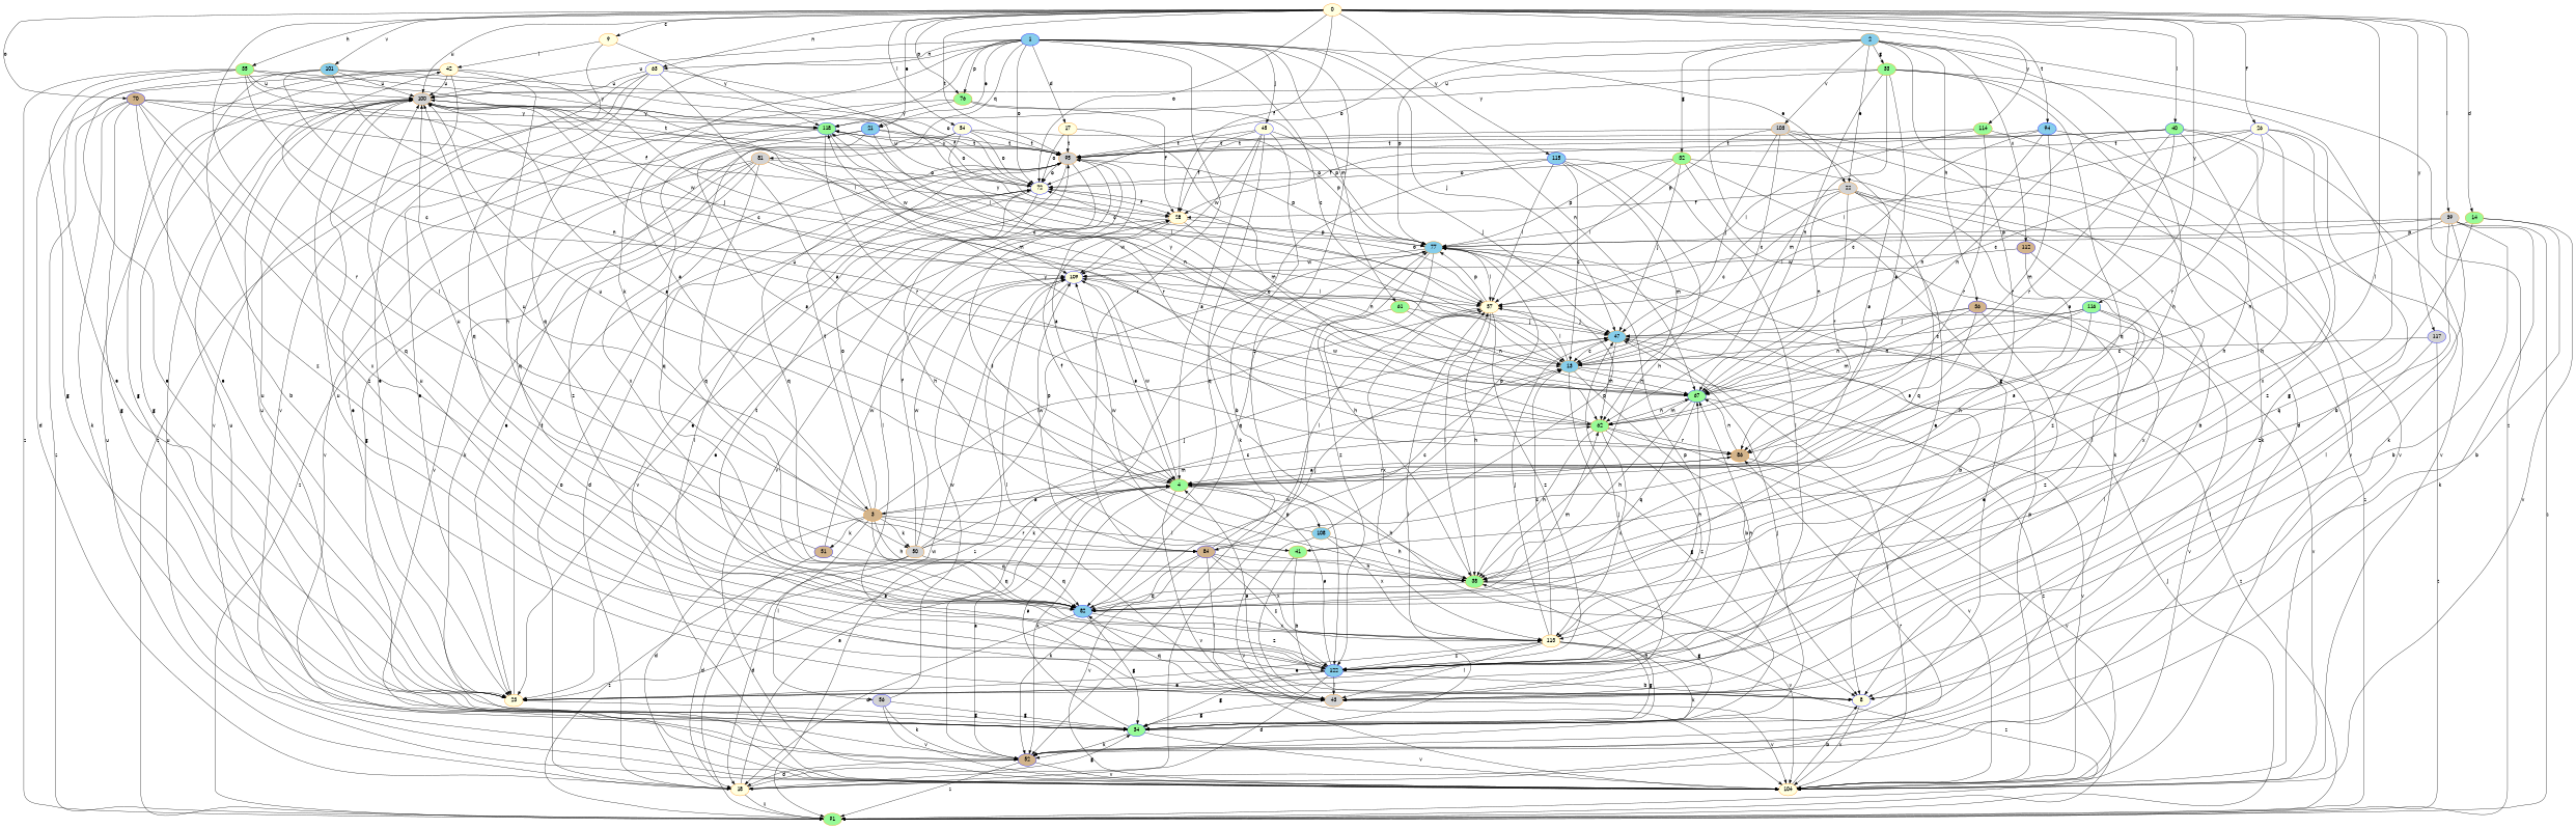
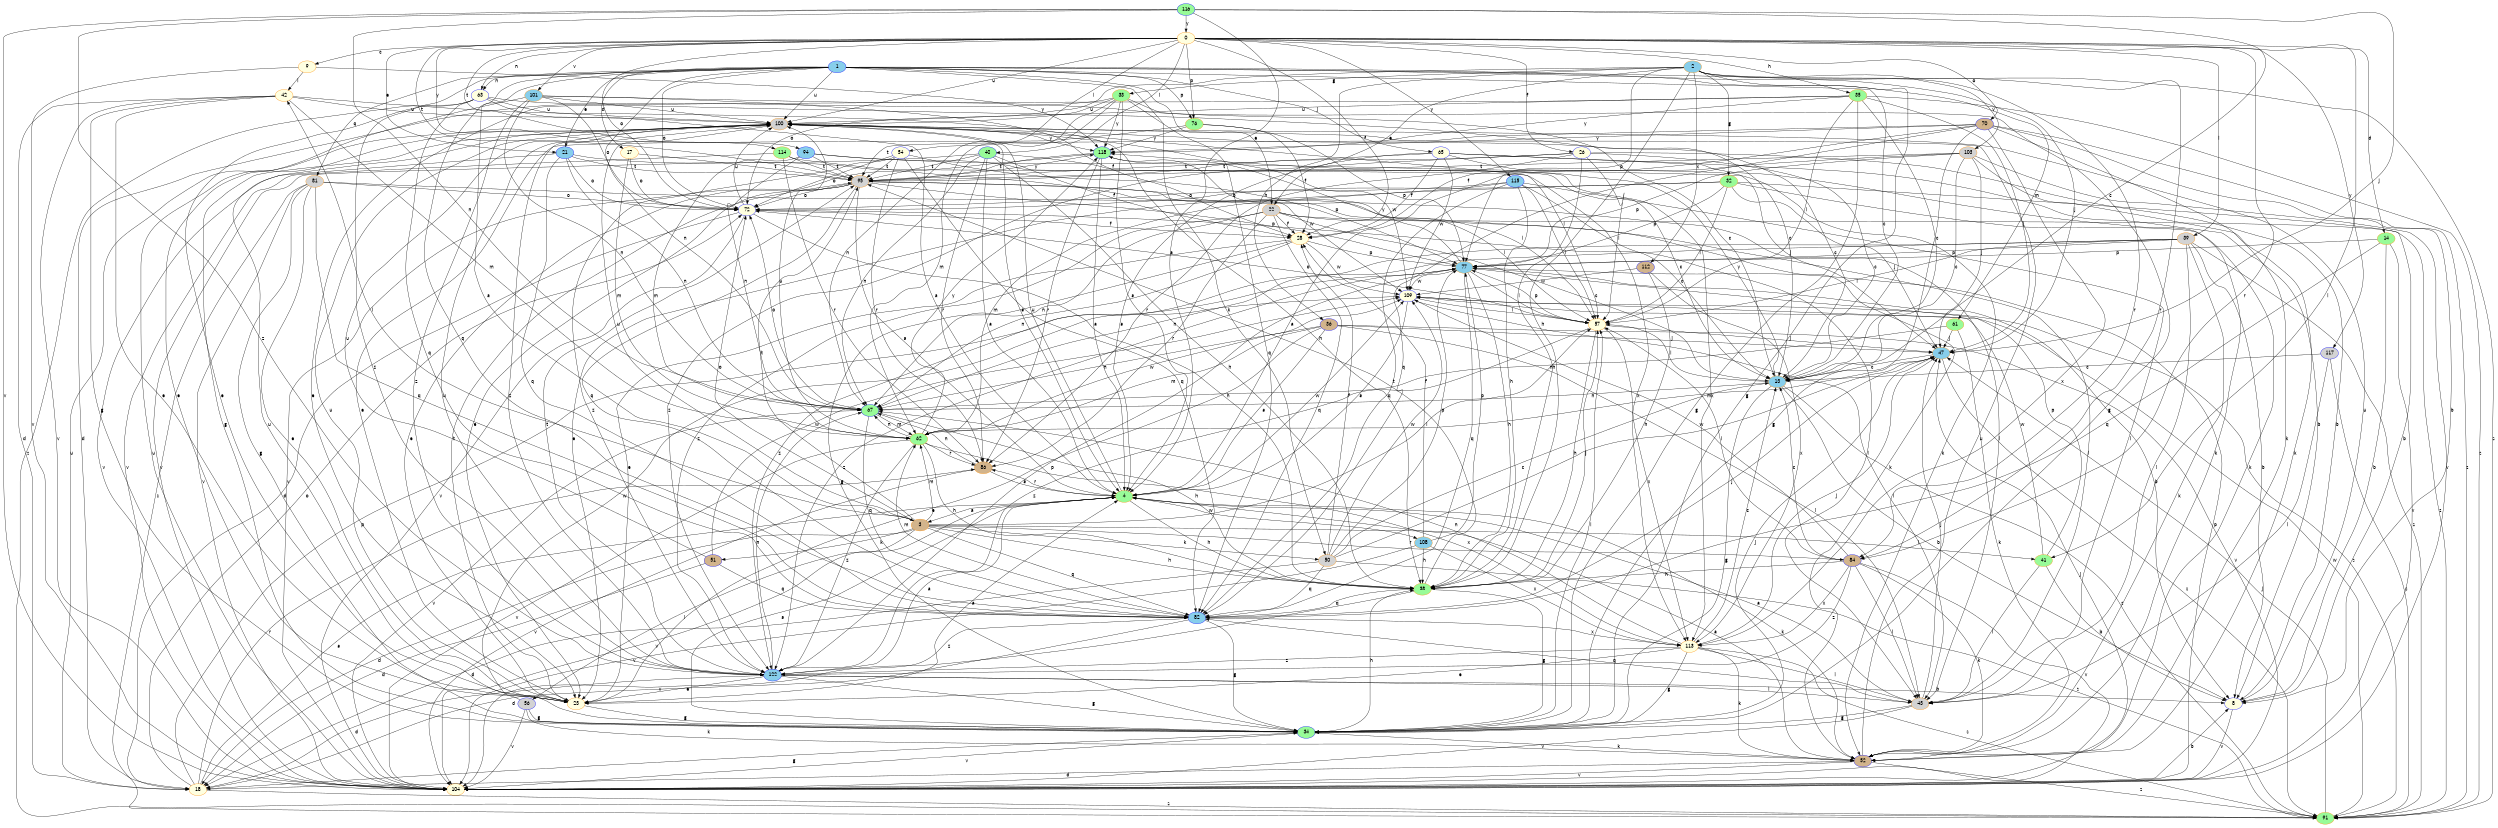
  strict digraph {
    fontname=Lato
    node [color=darkorange fillcolor=lightyellow fontname=Lato style=filled]
    edge [fontname=Lato]
    0
    9
    14 [fillcolor=palegreen]
    21 [color=blue fillcolor=skyblue]
    26 [color=blue]
    28
    35 [fillcolor=palegreen]
    39 [fillcolor=lightgrey]
    40 [color=blue fillcolor=palegreen]
    41 [fillcolor=palegreen]
    54 [color=blue]
    63 [color=blue]
    70 [color=blue fillcolor=tan]
    72 [color=blue]
    76 [fillcolor=palegreen]
    84 [color=blue fillcolor=tan]
    94 [color=blue fillcolor=skyblue]
    95 [fillcolor=lightgrey]
    100 [fillcolor=lightgrey]
    101 [fillcolor=skyblue]
    114 [fillcolor=palegreen]
    115 [color=blue fillcolor=skyblue]
    116 [color=blue fillcolor=palegreen]
    117 [color=blue fillcolor=lightgrey]
    42
    104
    118 [color=blue fillcolor=palegreen]
    82 [color=blue fillcolor=skyblue]
    77 [fillcolor=skyblue]
    8 [color=blue]
    67 [color=blue fillcolor=palegreen]
    113
    13 [fillcolor=skyblue]
    122 [color=blue fillcolor=skyblue]
    38 [fillcolor=palegreen]
    57
    86 [fillcolor=tan]
    34 [color=blue fillcolor=palegreen]
    109 [color=blue]
    23
    47 [fillcolor=skyblue]
    91 [fillcolor=palegreen]
    52 [color=blue fillcolor=tan]
    43 [fillcolor=lightgrey]
    4 [fillcolor=palegreen]
    18
    62 [fillcolor=palegreen]
    1 [color=blue fillcolor=skyblue]
    3 [fillcolor=tan]
    17
    22 [fillcolor=lightgrey]
-   45 [color=blue]
+   45 [color=blue label=65]
    50 [fillcolor=lightgrey]
    61 [fillcolor=palegreen]
    81 [fillcolor=lightgrey]
    51 [color=blue fillcolor=tan]
    56 [color=blue fillcolor=lightgrey]
    2 [fillcolor=skyblue]
    32 [fillcolor=palegreen]
    33 [fillcolor=palegreen]
    36 [color=blue fillcolor=tan]
    103 [fillcolor=lightgrey]
    112 [color=blue fillcolor=tan]
    108 [fillcolor=skyblue]
    0 -> 9 [label=c]
    0 -> 14 [label=d]
    0 -> 21 [label=e]
    0 -> 26 [label=f]
    0 -> 28 [label=f]
    0 -> 35 [label=h]
    0 -> 39 [label=i]
    0 -> 40 [label=i]
    0 -> 41 [label=i]
    0 -> 54 [label=l]
    0 -> 63 [label=n]
    0 -> 70 [label=o]
    0 -> 72 [label=o]
    0 -> 76 [label=p]
    0 -> 84 [label=r]
    0 -> 94 [label=t]
    0 -> 95 [label=t]
    0 -> 100 [label=u]
    0 -> 101 [label=v]
    0 -> 114 [label=y]
    0 -> 115 [label=y]
-   0 -> 116 [label=y]
+   116 -> 0 [label=y]
    0 -> 117 [label=y]
    9 -> 42 [label=i]
    9 -> 104 [label=v]
    9 -> 118 [label=y]
    14 -> 104 [label=v]
    14 -> 82 [label=q]
    14 -> 77 [label=p]
    14 -> 8 [label=b]
    21 -> 72 [label=o]
    21 -> 95 [label=t]
    21 -> 104 [label=v]
    21 -> 82 [label=q]
    21 -> 67 [label=n]
    21 -> 113 [label=x]
    26 -> 95 [label=t]
    26 -> 8 [label=b]
    26 -> 13 [label=c]
    26 -> 122 [label=z]
    26 -> 38 [label=h]
    26 -> 57 [label=l]
    26 -> 86 [label=r]
    28 -> 77 [label=p]
    28 -> 67 [label=n]
+   28 -> 34 [label=g]
    28 -> 109 [label=w]
    28 -> 23 [label=e]
    35 -> 100 [label=u]
    35 -> 118 [label=y]
    35 -> 13 [label=c]
    35 -> 57 [label=l]
    35 -> 34 [label=g]
    35 -> 23 [label=e]
    35 -> 47 [label=j]
    35 -> 91 [label=s]
    39 -> 77 [label=p]
    39 -> 8 [label=b]
    39 -> 67 [label=n]
    39 -> 122 [label=z]
    39 -> 57 [label=l]
    39 -> 91 [label=s]
    39 -> 52 [label=k]
    39 -> 43 [label=i]
    40 -> 28 [label=f]
    40 -> 95 [label=t]
    40 -> 104 [label=v]
    40 -> 67 [label=n]
    40 -> 113 [label=x]
    40 -> 38 [label=h]
    40 -> 86 [label=r]
    40 -> 4 [label=a]
    41 -> 77 [label=p]
    41 -> 8 [label=b]
    41 -> 109 [label=w]
    41 -> 43 [label=i]
    54 -> 72 [label=o]
    54 -> 95 [label=t]
    54 -> 82 [label=q]
    54 -> 77 [label=p]
    54 -> 122 [label=z]
    54 -> 86 [label=r]
    63 -> 100 [label=u]
    63 -> 82 [label=q]
    63 -> 13 [label=c]
    63 -> 23 [label=e]
    63 -> 91 [label=s]
    63 -> 4 [label=a]
    70 -> 28 [label=f]
    70 -> 95 [label=t]
    70 -> 118 [label=y]
    70 -> 82 [label=q]
    70 -> 8 [label=b]
    70 -> 113 [label=x]
    70 -> 34 [label=g]
    70 -> 91 [label=s]
    70 -> 52 [label=k]
    72 -> 28 [label=f]
    72 -> 100 [label=u]
    72 -> 104 [label=v]
    72 -> 38 [label=h]
    72 -> 43 [label=i]
    72 -> 18 [label=d]
    76 -> 28 [label=f]
    76 -> 118 [label=y]
    76 -> 77 [label=p]
    76 -> 23 [label=e]
    84 -> 104 [label=v]
    84 -> 113 [label=x]
    84 -> 13 [label=c]
    84 -> 122 [label=z]
    84 -> 38 [label=h]
    84 -> 57 [label=l]
    84 -> 109 [label=w]
    84 -> 52 [label=k]
    84 -> 43 [label=i]
    94 -> 95 [label=t]
    94 -> 67 [label=n]
    94 -> 13 [label=c]
    94 -> 52 [label=k]
    94 -> 62 [label=m]
    95 -> 72 [label=o]
    95 -> 104 [label=v]
    95 -> 118 [label=y]
    95 -> 82 [label=q]
    95 -> 77 [label=p]
    95 -> 23 [label=e]
    95 -> 52 [label=k]
    95 -> 43 [label=i]
    95 -> 4 [label=a]
    100 -> 118 [label=y]
    100 -> 13 [label=c]
    100 -> 122 [label=z]
    100 -> 57 [label=l]
    100 -> 34 [label=g]
    100 -> 109 [label=w]
    100 -> 4 [label=a]
    101 -> 28 [label=f]
    101 -> 72 [label=o]
    101 -> 100 [label=u]
    101 -> 67 [label=n]
    101 -> 13 [label=c]
    101 -> 122 [label=z]
    101 -> 23 [label=e]
    114 -> 95 [label=t]
    114 -> 104 [label=v]
    114 -> 57 [label=l]
    114 -> 86 [label=r]
    115 -> 72 [label=o]
    115 -> 82 [label=q]
    115 -> 13 [label=c]
    115 -> 38 [label=h]
    115 -> 57 [label=l]
    115 -> 43 [label=i]
    115 -> 62 [label=m]
    116 -> 104 [label=v]
    116 -> 67 [label=n]
    116 -> 13 [label=c]
    116 -> 122 [label=z]
    116 -> 47 [label=j]
    116 -> 4 [label=a]
    117 -> 13 [label=c]
    117 -> 91 [label=s]
    117 -> 43 [label=i]
    42 -> 100 [label=u]
    42 -> 104 [label=v]
    42 -> 38 [label=h]
    42 -> 34 [label=g]
    42 -> 23 [label=e]
    42 -> 18 [label=d]
    42 -> 62 [label=m]
    104 -> 100 [label=u]
    104 -> 77 [label=p]
    104 -> 8 [label=b]
    104 -> 47 [label=j]
    118 -> 95 [label=t]
    118 -> 86 [label=r]
    118 -> 109 [label=w]
    118 -> 23 [label=e]
    118 -> 4 [label=a]
    82 -> 113 [label=x]
    82 -> 122 [label=z]
    82 -> 34 [label=g]
    82 -> 47 [label=j]
    82 -> 18 [label=d]
    82 -> 62 [label=m]
    77 -> 118 [label=y]
    77 -> 82 [label=q]
    77 -> 8 [label=b]
    77 -> 122 [label=z]
    77 -> 38 [label=h]
    77 -> 57 [label=l]
    77 -> 109 [label=w]
    8 -> 100 [label=u]
    8 -> 104 [label=v]
    67 -> 72 [label=o]
    67 -> 104 [label=v]
    67 -> 82 [label=q]
    67 -> 38 [label=h]
    67 -> 62 [label=m]
    113 -> 67 [label=n]
    113 -> 13 [label=c]
    113 -> 122 [label=z]
    113 -> 34 [label=g]
    113 -> 23 [label=e]
    113 -> 47 [label=j]
    113 -> 91 [label=s]
    113 -> 52 [label=k]
    113 -> 43 [label=i]
    13 -> 118 [label=y]
    13 -> 8 [label=b]
    13 -> 67 [label=n]
    13 -> 57 [label=l]
    13 -> 34 [label=g]
    13 -> 91 [label=s]
    122 -> 95 [label=t]
    122 -> 100 [label=u]
    122 -> 77 [label=p]
    122 -> 8 [label=b]
    122 -> 67 [label=n]
    122 -> 34 [label=g]
    122 -> 23 [label=e]
    122 -> 43 [label=i]
    122 -> 4 [label=a]
    122 -> 18 [label=d]
    38 -> 95 [label=t]
    38 -> 104 [label=v]
    38 -> 82 [label=q]
    38 -> 57 [label=l]
    38 -> 34 [label=g]
    57 -> 72 [label=o]
    57 -> 77 [label=p]
    57 -> 113 [label=x]
    57 -> 122 [label=z]
    57 -> 38 [label=h]
    57 -> 47 [label=j]
    86 -> 104 [label=v]
    86 -> 67 [label=n]
    86 -> 4 [label=a]
    34 -> 100 [label=u]
    34 -> 104 [label=v]
    34 -> 38 [label=h]
    34 -> 57 [label=l]
    34 -> 47 [label=j]
    34 -> 52 [label=k]
    34 -> 4 [label=a]
    109 -> 57 [label=l]
    109 -> 91 [label=s]
    109 -> 43 [label=i]
    109 -> 4 [label=a]
    23 -> 95 [label=t]
    23 -> 100 [label=u]
    23 -> 34 [label=g]
    23 -> 4 [label=a]
    47 -> 13 [label=c]
    47 -> 91 [label=s]
    47 -> 62 [label=m]
    91 -> 109 [label=w]
    91 -> 47 [label=j]
    52 -> 100 [label=u]
    52 -> 104 [label=v]
    52 -> 91 [label=s]
    52 -> 4 [label=a]
    52 -> 18 [label=d]
    43 -> 104 [label=v]
    43 -> 82 [label=q]
    43 -> 34 [label=g]
    43 -> 47 [label=j]
    43 -> 4 [label=a]
    4 -> 100 [label=u]
    4 -> 104 [label=v]
    4 -> 38 [label=h]
    4 -> 86 [label=r]
    4 -> 109 [label=w]
    4 -> 52 [label=k]
    4 -> 3 [label=a]
    4 -> 108 [label=w]
    18 -> 72 [label=o]
    18 -> 100 [label=u]
    18 -> 77 [label=p]
    18 -> 86 [label=r]
    18 -> 34 [label=g]
    18 -> 91 [label=s]
    18 -> 4 [label=a]
    62 -> 100 [label=u]
    62 -> 104 [label=v]
    62 -> 118 [label=y]
    62 -> 67 [label=n]
    62 -> 113 [label=x]
    62 -> 122 [label=z]
    62 -> 38 [label=h]
    62 -> 86 [label=r]
    62 -> 109 [label=w]
    1 -> 21 [label=e]
    1 -> 63 [label=n]
    1 -> 72 [label=o]
    1 -> 76 [label=p]
    1 -> 84 [label=r]
    1 -> 100 [label=u]
    1 -> 82 [label=q]
    1 -> 67 [label=n]
    1 -> 13 [label=c]
    1 -> 122 [label=z]
    1 -> 47 [label=j]
    1 -> 3 [label=a]
    1 -> 17 [label=d]
    1 -> 22 [label=e]
    1 -> 45 [label=j]
    1 -> 50 [label=k]
    1 -> 61 [label=m]
    1 -> 81 [label=q]
    3 -> 41 [label=i]
    3 -> 72 [label=o]
    3 -> 84 [label=r]
    3 -> 95 [label=t]
    3 -> 100 [label=u]
    3 -> 42 [label=i]
    3 -> 82 [label=q]
    3 -> 38 [label=h]
    3 -> 57 [label=l]
    3 -> 18 [label=d]
    3 -> 62 [label=m]
    3 -> 50 [label=k]
    3 -> 51 [label=k]
    3 -> 56 [label=l]
    17 -> 72 [label=o]
    17 -> 95 [label=t]
    17 -> 62 [label=m]
    22 -> 28 [label=f]
    22 -> 82 [label=q]
    22 -> 67 [label=n]
    22 -> 13 [label=c]
    22 -> 122 [label=z]
    22 -> 86 [label=r]
    22 -> 91 [label=s]
    22 -> 43 [label=i]
    45 -> 28 [label=f]
    45 -> 95 [label=t]
    45 -> 8 [label=b]
    45 -> 109 [label=w]
    45 -> 47 [label=j]
    45 -> 52 [label=k]
    45 -> 4 [label=a]
    50 -> 28 [label=f]
    50 -> 82 [label=q]
    50 -> 77 [label=p]
    50 -> 13 [label=c]
    50 -> 109 [label=w]
    50 -> 47 [label=j]
    50 -> 91 [label=s]
    50 -> 18 [label=d]
    61 -> 67 [label=n]
    61 -> 47 [label=j]
    61 -> 52 [label=k]
    81 -> 72 [label=o]
    81 -> 104 [label=v]
    81 -> 82 [label=q]
    81 -> 57 [label=l]
    81 -> 34 [label=g]
    81 -> 23 [label=e]
    81 -> 91 [label=s]
    51 -> 100 [label=u]
    51 -> 82 [label=q]
    51 -> 109 [label=w]
    51 -> 18 [label=d]
    56 -> 104 [label=v]
    56 -> 34 [label=g]
    56 -> 109 [label=w]
    56 -> 52 [label=k]
    2 -> 72 [label=o]
    2 -> 84 [label=r]
    2 -> 77 [label=p]
    2 -> 38 [label=h]
    2 -> 34 [label=g]
    2 -> 91 [label=s]
    2 -> 22 [label=e]
    2 -> 32 [label=g]
    2 -> 33 [label=g]
    2 -> 36 [label=h]
    2 -> 103 [label=v]
    2 -> 112 [label=x]
    32 -> 72 [label=o]
    32 -> 77 [label=p]
    32 -> 8 [label=b]
    32 -> 57 [label=l]
    32 -> 23 [label=e]
    32 -> 47 [label=j]
    32 -> 52 [label=k]
    33 -> 100 [label=u]
    33 -> 118 [label=y]
    33 -> 82 [label=q]
    33 -> 67 [label=n]
    33 -> 34 [label=g]
    33 -> 4 [label=a]
    33 -> 18 [label=d]
    33 -> 62 [label=m]
    36 -> 104 [label=v]
    36 -> 67 [label=n]
    36 -> 23 [label=e]
    36 -> 47 [label=j]
    36 -> 43 [label=i]
    36 -> 4 [label=a]
    36 -> 62 [label=m]
    103 -> 95 [label=t]
    103 -> 104 [label=v]
    103 -> 77 [label=p]
    103 -> 13 [label=c]
    103 -> 47 [label=j]
    103 -> 52 [label=k]
    103 -> 4 [label=a]
    112 -> 113 [label=x]
    112 -> 38 [label=h]
    112 -> 109 [label=w]
    108 -> 28 [label=f]
    108 -> 104 [label=v]
    108 -> 77 [label=p]
    108 -> 113 [label=x]
    108 -> 38 [label=h]
  }
